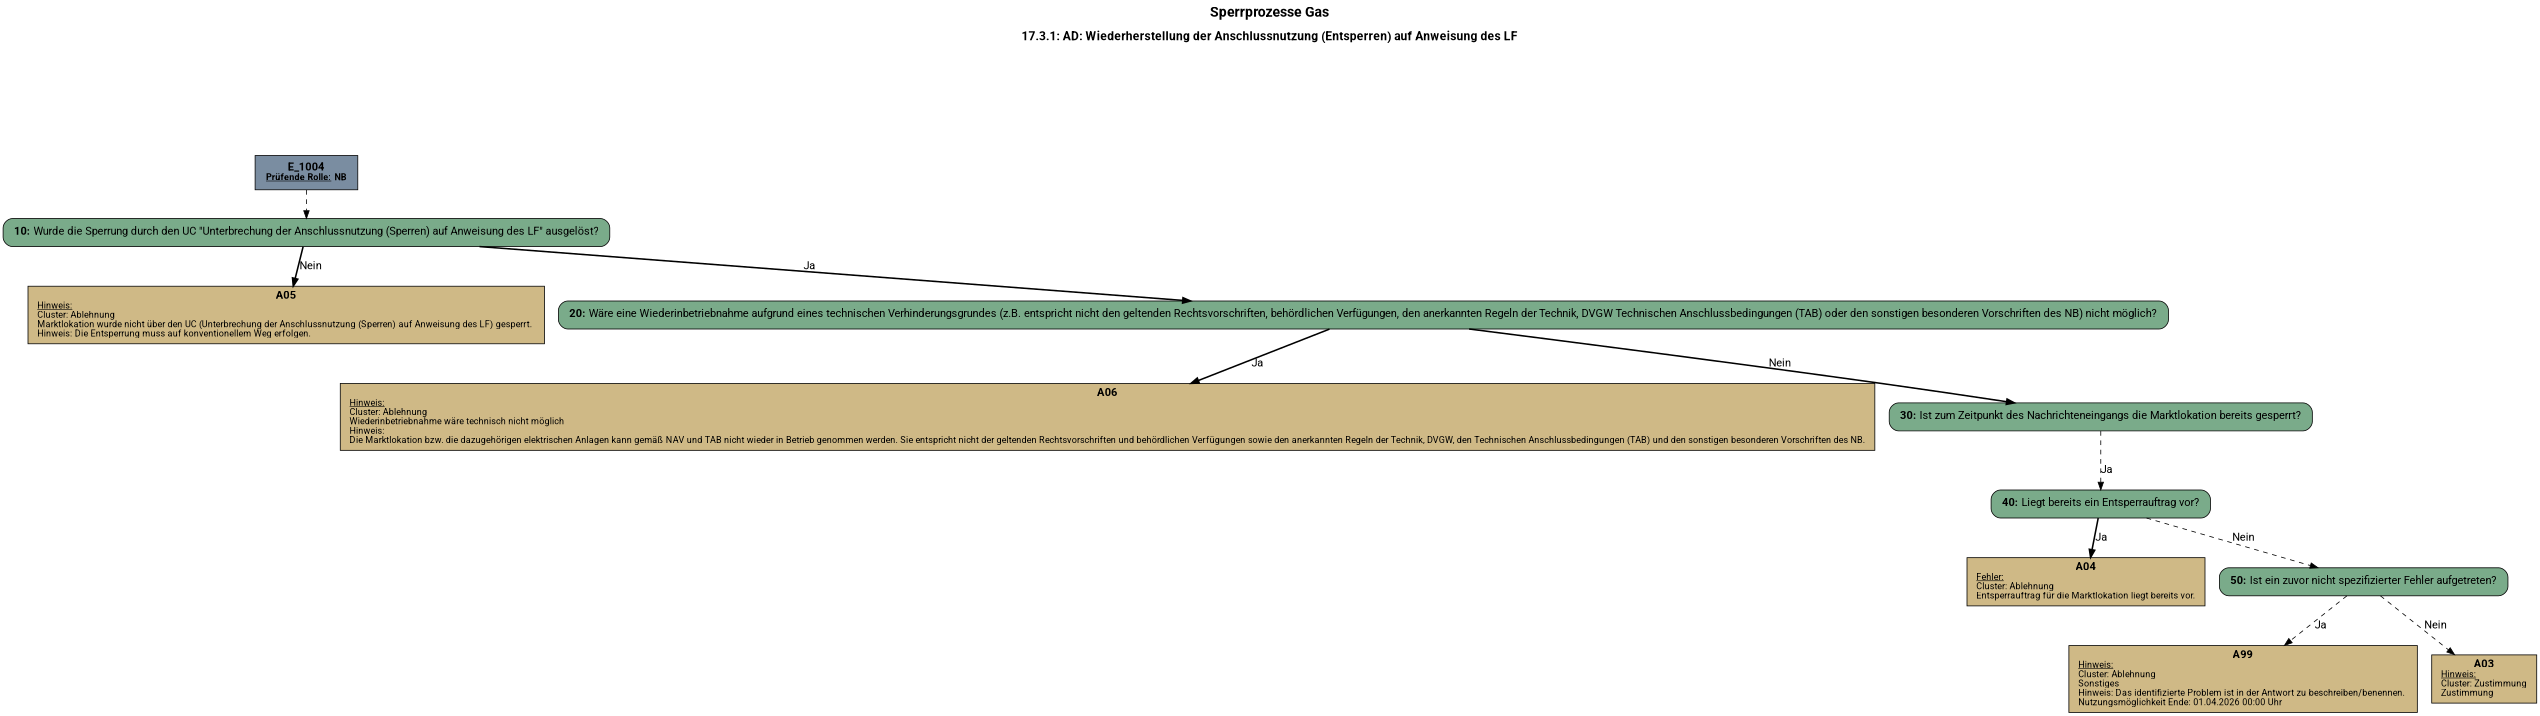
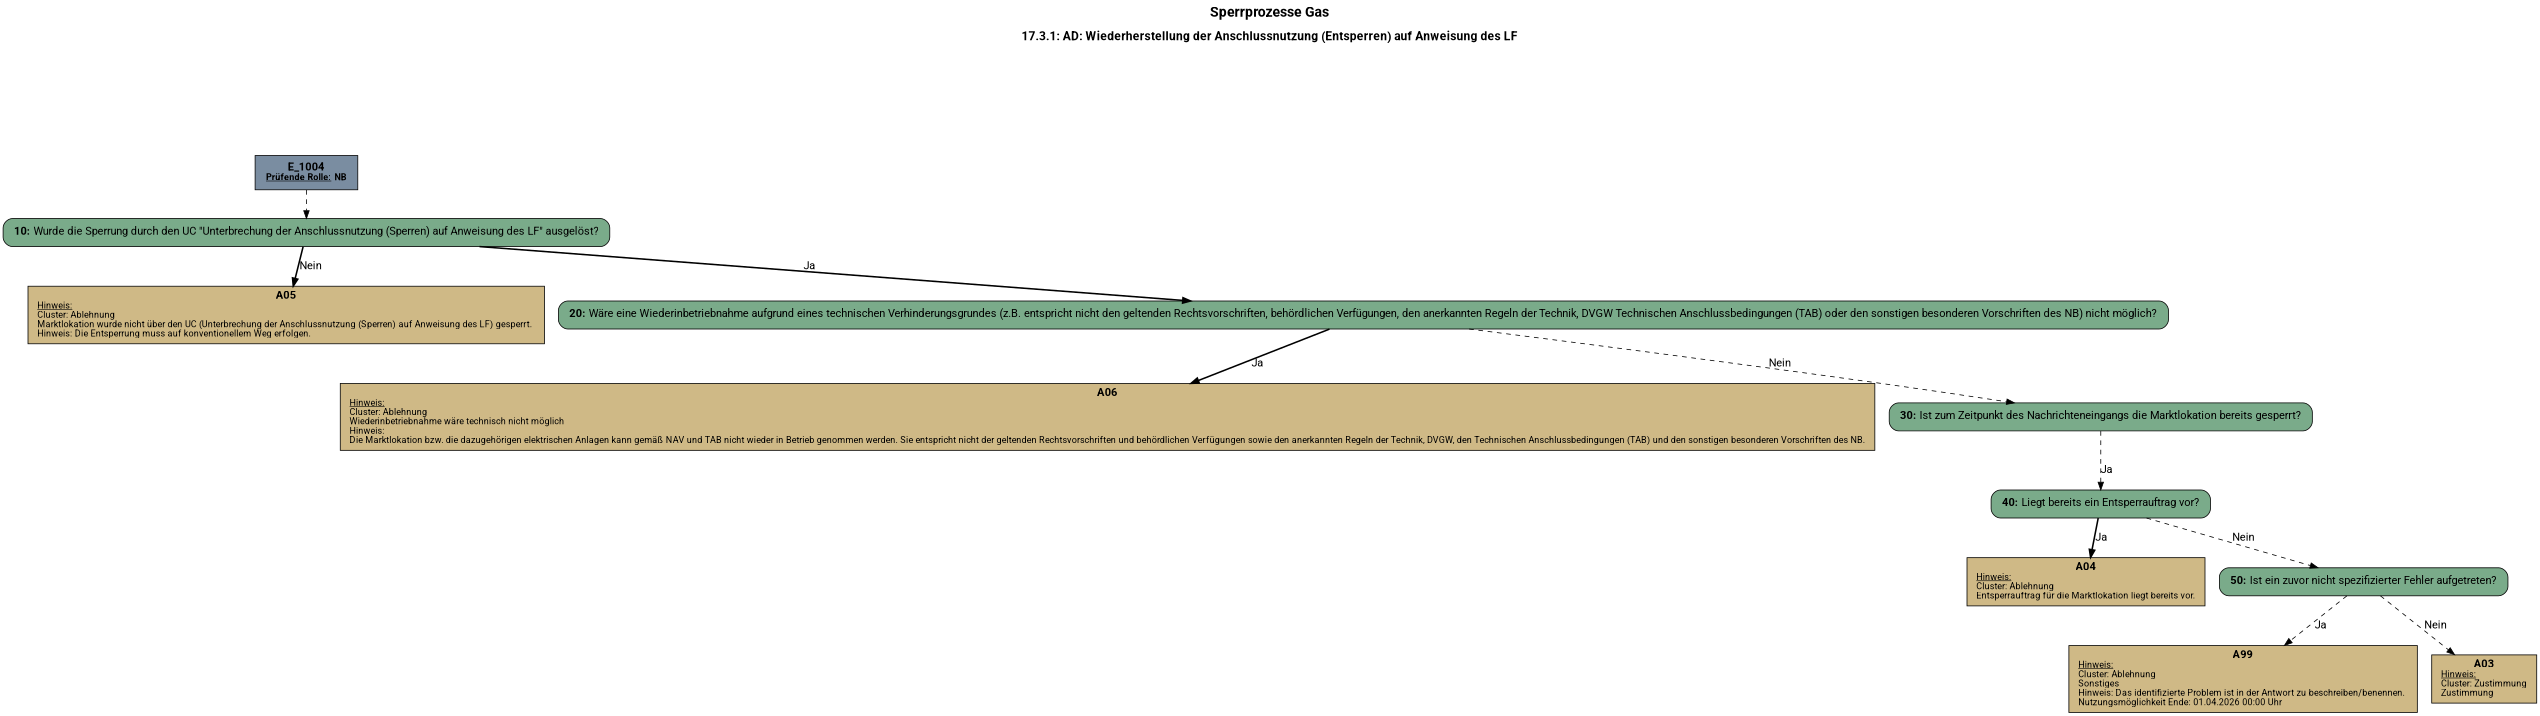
  digraph {
    fontname=Roboto
    label=<<B><FONT POINT-SIZE="18">Sperrprozesse Gas</FONT></B><BR/><BR/><B><FONT POINT-SIZE="16">17.3.1: AD: Wiederherstellung der Anschlussnutzung (Entsperren) auf Anweisung des LF</FONT></B><BR/><BR/><BR/><BR/>>
    labelloc=t
    node [fillcolor="#7aab8a" fontname=Roboto margin="0.2,0.12" shape=box style=filled]
    edge [fontname=Roboto style=dashed]
    n1 [fillcolor="#7a8da1" label=<<B>E_1004</B><BR align="center"/><FONT point-size="12"><B><U>Prüfende Rolle:</U> NB</B></FONT><BR align="center"/>>]
    n2 [label=<<B>10: </B>Wurde die Sperrung durch den UC "Unterbrechung der Anschlussnutzung (Sperren) auf Anweisung des LF" ausgelöst?<BR align="left"/>> style="filled,rounded"]
    n3 [fillcolor="#cfb986" label=<<B>A05</B><BR align="center"/><FONT point-size="12"><U>Hinweis:</U><BR align="left"/>Cluster: Ablehnung<BR align="left"/>Marktlokation wurde nicht über den UC (Unterbrechung der Anschlussnutzung (Sperren) auf Anweisung des LF) gesperrt. <BR align="left"/>Hinweis: Die Entsperrung muss auf konventionellem Weg erfolgen.<BR align="left"/></FONT>> margin="0.17,0.08"]
    n4 [label=<<B>20: </B>Wäre eine Wiederinbetriebnahme aufgrund eines technischen Verhinderungsgrundes (z.B. entspricht nicht den geltenden Rechtsvorschriften, behördlichen Verfügungen, den anerkannten Regeln der Technik, DVGW Technischen Anschlussbedingungen (TAB) oder den sonstigen besonderen Vorschriften des NB) nicht möglich?<BR align="left"/>> style="filled,rounded"]
    n5 [fillcolor="#cfb986" label=<<B>A06</B><BR align="center"/><FONT point-size="12"><U>Hinweis:</U><BR align="left"/>Cluster: Ablehnung<BR align="left"/>Wiederinbetriebnahme wäre technisch nicht möglich<BR align="left"/>Hinweis:<BR align="left"/>Die Marktlokation bzw. die dazugehörigen elektrischen Anlagen kann gemäß NAV und TAB nicht wieder in Betrieb genommen werden. Sie entspricht nicht der geltenden Rechtsvorschriften und behördlichen Verfügungen sowie den anerkannten Regeln der Technik, DVGW, den Technischen Anschlussbedingungen (TAB) und den sonstigen besonderen Vorschriften des NB.<BR align="left"/></FONT>> margin="0.17,0.08"]
    n6 [label=<<B>30: </B>Ist zum Zeitpunkt des Nachrichteneingangs die Marktlokation bereits gesperrt?<BR align="left"/>> style="filled,rounded"]
    n7 [label=<<B>40: </B>Liegt bereits ein Entsperrauftrag vor?<BR align="left"/>> style="filled,rounded"]
-   n8 [fillcolor="#cfb986" label=<<B>A04</B><BR align="center"/><FONT point-size="12"><U>Fehler:</U><BR align="left"/>Cluster: Ablehnung<BR align="left"/>Entsperrauftrag für die Marktlokation liegt bereits vor.<BR align="left"/></FONT>> margin="0.17,0.08"]
+   n8 [fillcolor="#cfb986" label=<<B>A04</B><BR align="center"/><FONT point-size="12"><U>Hinweis:</U><BR align="left"/>Cluster: Ablehnung<BR align="left"/>Entsperrauftrag für die Marktlokation liegt bereits vor.<BR align="left"/></FONT>> margin="0.17,0.08"]
    n9 [label=<<B>50: </B>Ist ein zuvor nicht spezifizierter Fehler aufgetreten?<BR align="left"/>> style="filled,rounded"]
    n10 [fillcolor="#cfb986" label=<<B>A99</B><BR align="center"/><FONT point-size="12"><U>Hinweis:</U><BR align="left"/>Cluster: Ablehnung<BR align="left"/>Sonstiges<BR align="left"/>Hinweis: Das identifizierte Problem ist in der Antwort zu beschreiben/benennen. <BR align="left"/>Nutzungsmöglichkeit Ende: 01.04.2026 00:00 Uhr<BR align="left"/></FONT>> margin="0.17,0.08"]
    n11 [fillcolor="#cfb986" label=<<B>A03</B><BR align="center"/><FONT point-size="12"><U>Hinweis:</U><BR align="left"/>Cluster: Zustimmung<BR align="left"/>Zustimmung<BR align="left"/></FONT>> margin="0.17,0.08"]
    n1 -> n2
    n2 -> n3 [label=Nein style=bold]
    n2 -> n4 [label=Ja style=bold]
    n4 -> n5 [label=Ja style=bold]
-   n4 -> n6 [label=Nein style=bold]
+   n4 -> n6 [label=Nein]
    n6 -> n7 [label=Ja]
    n7 -> n8 [label=Ja style=bold]
    n7 -> n9 [label=Nein]
    n9 -> n10 [label=Ja]
    n9 -> n11 [label=Nein]
  }
